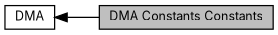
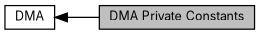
  digraph {
    rankdir=LR
    fontname=Inter
    node [color=black fontname=Inter fontsize=10 shape=record style=filled]
-   n1 [fillcolor=grey75 fontcolor=black height=0.2 label="DMA Constants Constants" width=0.4]
+   n1 [fillcolor=grey75 fontcolor=black height=0.2 label="DMA Private Constants" width=0.4]
    n2 [fillcolor=white height=0.2 label=DMA width=0.4]
    n2 -> n1 [dir=back fontname=Inter fontsize=10 labelfontname=Helvetica labelfontsize=10 shape=plaintext style=solid]
  }
